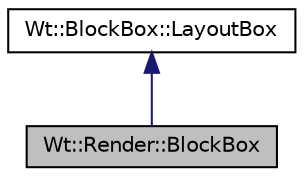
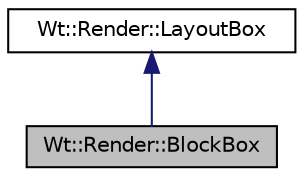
  digraph {
    node [color=black fontname=Helvetica fontsize=10 shape=record style=filled]
    n1 [fillcolor=grey75 fontcolor=black height=0.2 label="Wt::Render::BlockBox" width=0.4]
-   n2 [fillcolor=white height=0.2 label="Wt::BlockBox::LayoutBox" width=0.4]
+   n2 [fillcolor=white height=0.2 label="Wt::Render::LayoutBox" width=0.4]
    n2 -> n1 [color=midnightblue dir=back fontname=Helvetica fontsize=10 labelfontname=Helvetica labelfontsize=10 style=solid]
  }
